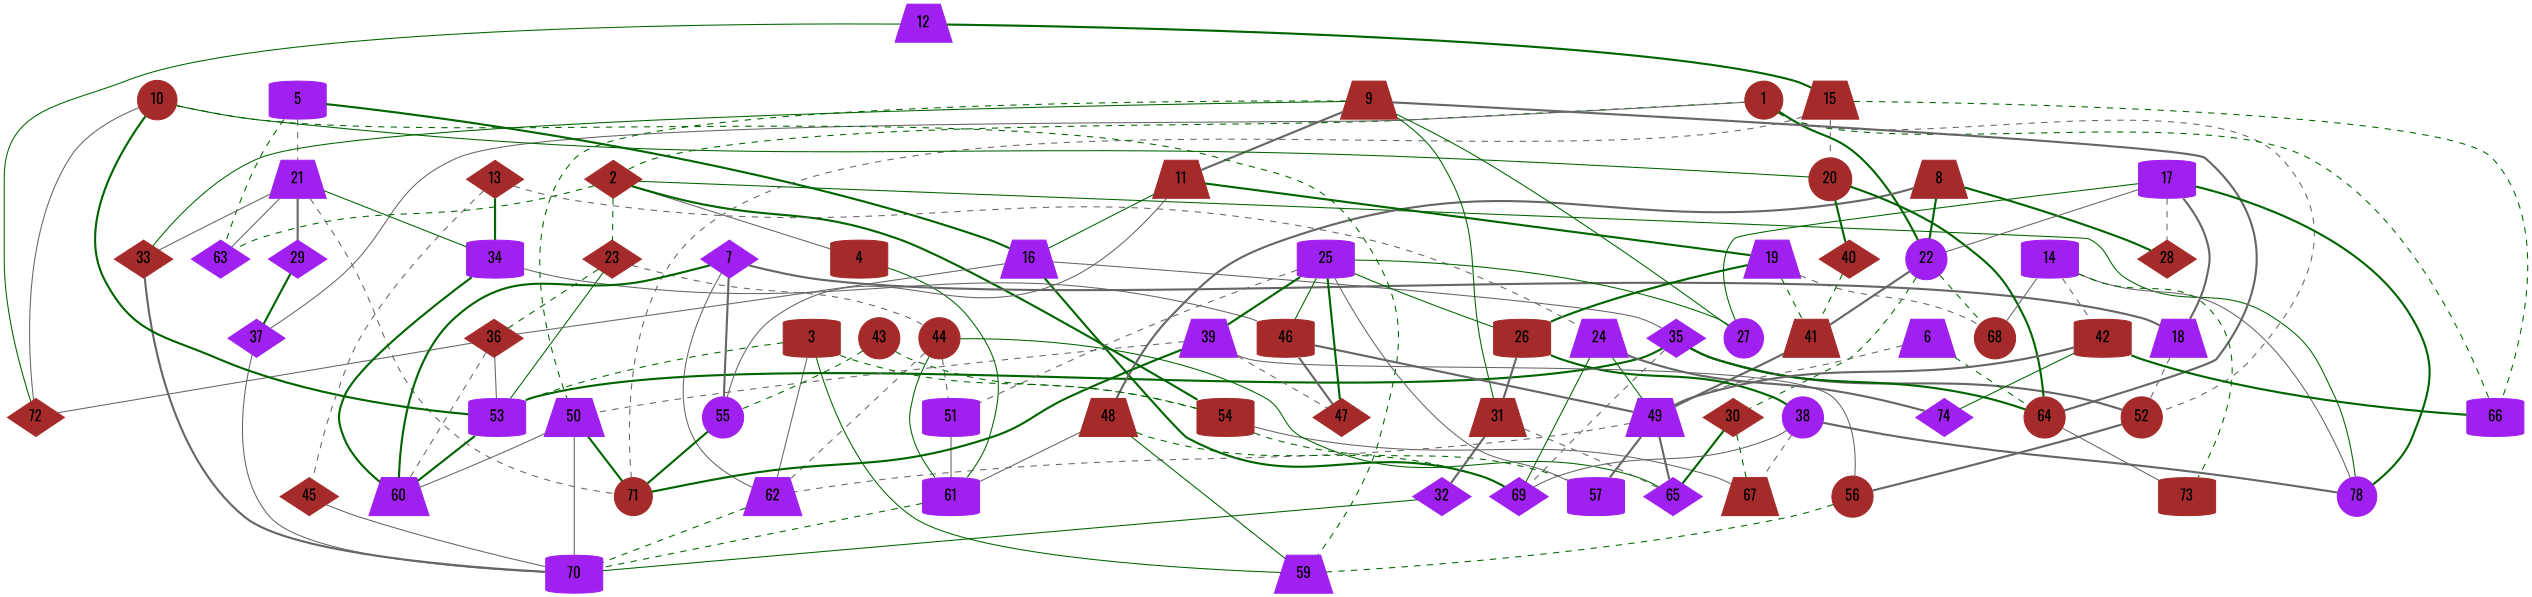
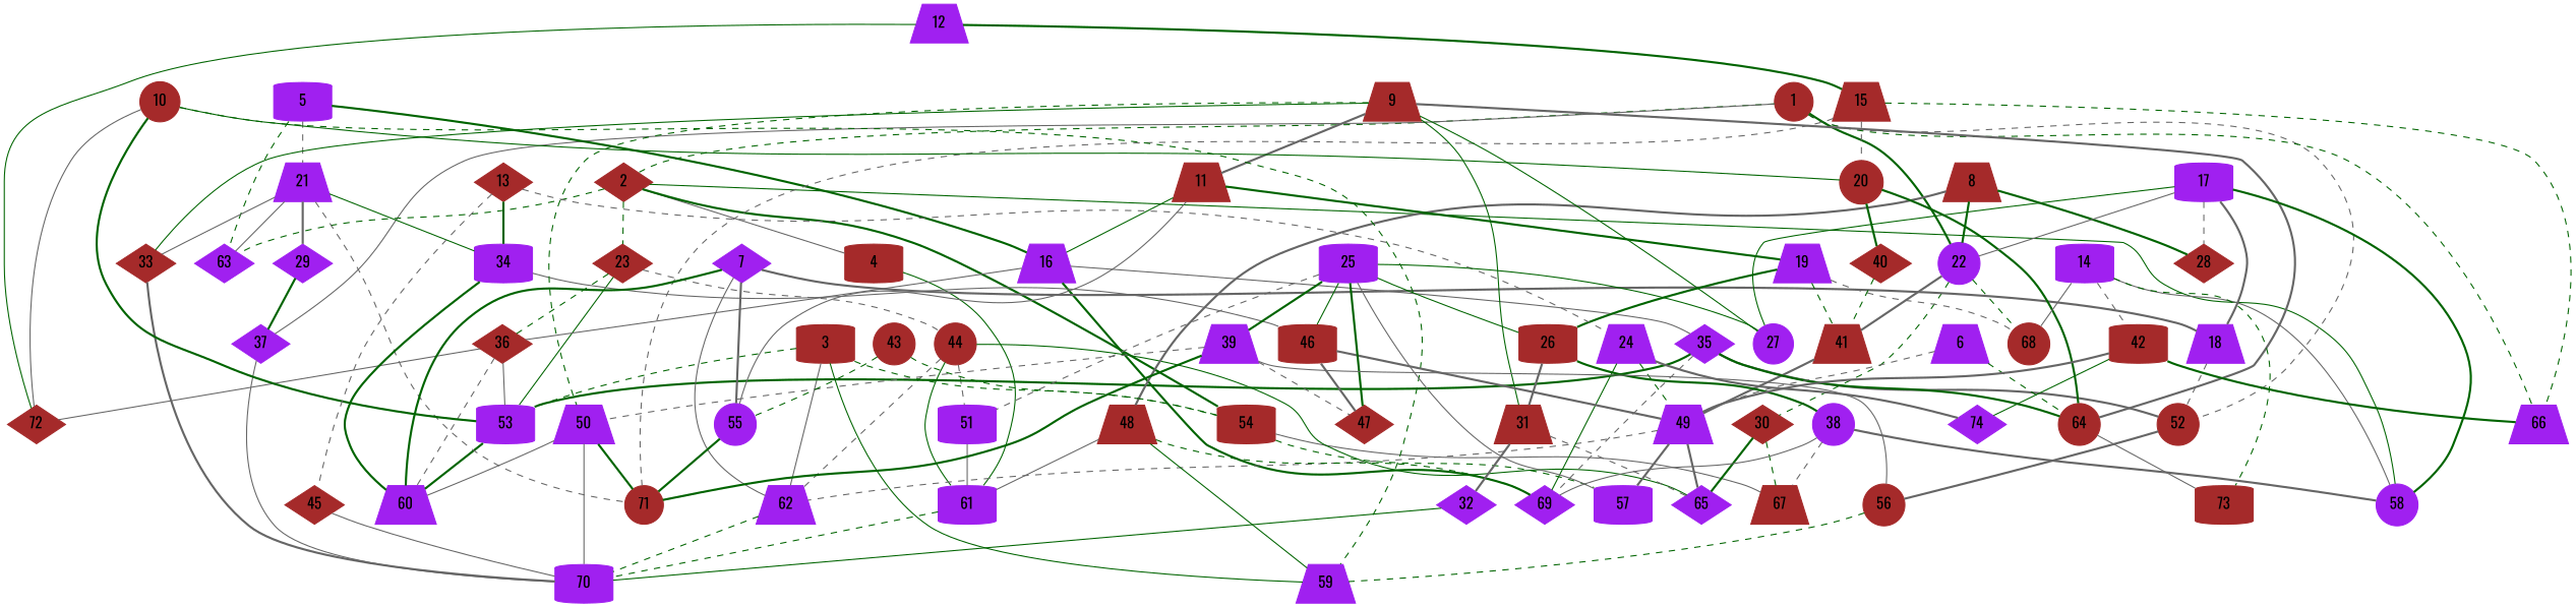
  graph {
    fontname=Oswald
    node [color=purple fontname=Oswald shape=trapezium style=filled]
    edge [color=darkgreen fontname=Oswald style=dashed]
    1 [color=brown shape=circle]
    2 [color=brown shape=diamond]
    22 [shape=circle]
    37 [shape=diamond]
    52 [color=brown shape=circle]
-   66 [shape=cylinder]
+   66
    4 [color=brown shape=cylinder]
    23 [color=brown shape=diamond]
    54 [color=brown shape=cylinder]
-   58 [shape=circle label=78]
+   58 [shape=circle]
    63 [shape=diamond]
    68 [color=brown shape=circle]
    41 [color=brown]
    30 [color=brown shape=diamond]
    70 [shape=cylinder]
    56 [color=brown shape=circle]
    61 [shape=cylinder]
    53 [shape=cylinder]
    36 [color=brown shape=diamond]
    44 [color=brown shape=circle]
    57 [shape=cylinder]
    67 [color=brown]
    3 [color=brown shape=cylinder]
    59
    62
    60
    5 [shape=cylinder]
    16
    21
    72 [color=brown shape=diamond]
    12
    15 [color=brown]
    35 [shape=diamond]
    69 [shape=diamond]
    33 [color=brown shape=diamond]
    34 [shape=cylinder]
    71 [color=brown shape=circle]
    29 [shape=diamond]
    6
    49
    64 [color=brown shape=circle]
    65 [shape=diamond]
    73 [color=brown shape=cylinder]
    7 [shape=diamond]
    18
    55 [shape=circle]
    8 [color=brown]
    28 [color=brown shape=diamond]
    48 [color=brown]
    9 [color=brown]
    11 [color=brown]
    27 [shape=circle]
    31 [color=brown]
    50
    19
    32 [shape=diamond]
    10 [color=brown shape=circle]
    20 [color=brown shape=circle]
    40 [color=brown shape=diamond]
    26 [color=brown shape=cylinder]
    13 [color=brown shape=diamond]
    24
    45 [color=brown shape=diamond]
    74 [shape=diamond]
    46 [color=brown shape=cylinder]
    14 [shape=cylinder]
    42 [color=brown shape=cylinder]
    17 [shape=cylinder]
    38 [shape=circle]
    51 [shape=cylinder]
    25 [shape=cylinder]
    39
    47 [color=brown shape=diamond]
    43 [color=brown shape=circle]
    1 -- 2
    1 -- 22 [style=bold]
    1 -- 37 [color=gray40 style=solid]
    1 -- 52 [color=gray40]
    1 -- 66
    2 -- 4 [color=gray40 style=solid]
    2 -- 23
    2 -- 54 [style=bold]
    2 -- 58 [style=solid]
    2 -- 63
    22 -- 68
    22 -- 41 [color=gray40 style=bold]
    22 -- 30
    37 -- 70 [color=gray40 style=solid]
    52 -- 56 [color=gray40 style=bold]
    4 -- 61 [style=solid]
    23 -- 53 [style=solid]
    23 -- 36
    23 -- 44 [color=gray40]
    54 -- 57
    54 -- 67 [color=gray40 style=solid]
    41 -- 49 [color=gray40 style=bold]
    30 -- 67
    30 -- 65 [style=bold]
    56 -- 59
    61 -- 70
    53 -- 60 [style=bold]
    36 -- 53 [color=gray40 style=solid]
    36 -- 60 [color=gray40]
    36 -- 72 [color=gray40 style=solid]
    44 -- 61 [style=solid]
    44 -- 62 [color=gray40]
    44 -- 65 [style=solid]
    44 -- 51 [color=gray40]
    3 -- 54
    3 -- 53
    3 -- 59 [style=solid]
    3 -- 62 [color=gray40 style=solid]
    62 -- 70
    5 -- 63
    5 -- 16 [style=bold]
    5 -- 21 [color=gray40]
    16 -- 36 [color=gray40 style=solid]
    16 -- 35 [color=gray40 style=solid]
    16 -- 69 [style=bold]
    21 -- 63 [color=gray40 style=solid]
    21 -- 33 [color=gray40 style=solid]
    21 -- 34 [style=solid]
    21 -- 71 [color=gray40]
    21 -- 29 [color=gray40 style=bold]
    12 -- 72 [style=solid]
    12 -- 15 [style=bold]
    15 -- 66
    15 -- 71 [color=gray40]
    15 -- 20 [color=gray40]
    35 -- 52 [color=gray40 style=bold]
    35 -- 53 [style=bold]
    35 -- 69 [color=gray40]
    35 -- 64 [style=bold]
    33 -- 70 [color=gray40 style=bold]
    34 -- 60 [style=bold]
    34 -- 46 [color=gray40 style=solid]
    29 -- 37 [style=bold]
    6 -- 49 [color=gray40]
    6 -- 64
    49 -- 57 [color=gray40 style=bold]
    49 -- 62 [color=gray40]
    49 -- 65 [color=gray40 style=bold]
    64 -- 73 [color=gray40 style=solid]
    7 -- 62 [color=gray40 style=solid]
    7 -- 60 [style=bold]
    7 -- 18 [color=gray40 style=bold]
    7 -- 55 [color=gray40 style=bold]
    18 -- 52 [color=gray40]
    55 -- 71 [style=bold]
    8 -- 22 [style=bold]
    8 -- 28 [style=bold]
    8 -- 48 [color=gray40 style=bold]
    48 -- 61 [color=gray40 style=solid]
    48 -- 59 [style=solid]
    48 -- 69
    9 -- 33 [style=solid]
    9 -- 64 [color=gray40 style=bold]
    9 -- 11 [color=gray40 style=bold]
    9 -- 27 [style=solid]
    9 -- 31 [style=solid]
    9 -- 50
    11 -- 16 [style=solid]
    11 -- 55 [color=gray40 style=solid]
    11 -- 19 [style=bold]
    31 -- 65 [color=gray40]
    31 -- 32 [color=gray40 style=bold]
    50 -- 70 [color=gray40 style=solid]
    50 -- 60 [color=gray40 style=solid]
    50 -- 71 [style=bold]
    19 -- 68 [color=gray40]
    19 -- 41
    19 -- 26 [style=bold]
    32 -- 70 [style=solid]
    10 -- 53 [style=bold]
    10 -- 59
    10 -- 72 [color=gray40 style=solid]
    10 -- 20 [style=solid]
    20 -- 64 [style=bold]
    20 -- 40 [style=bold]
    40 -- 41
    26 -- 31 [color=gray40 style=bold]
    26 -- 38 [style=bold]
    13 -- 34 [style=bold]
    13 -- 24 [color=gray40]
    13 -- 45 [color=gray40]
    24 -- 69 [style=solid]
-   24 -- 49 [style=solid]
+   24 -- 49
    24 -- 74 [color=gray40 style=bold]
    45 -- 70 [color=gray40 style=solid]
    46 -- 49 [color=gray40 style=bold]
    46 -- 47 [color=gray40 style=bold]
    14 -- 58 [color=gray40 style=solid]
    14 -- 68 [color=gray40 style=solid]
    14 -- 73
    14 -- 42 [color=gray40]
    42 -- 66 [style=bold]
    42 -- 49 [color=gray40 style=bold]
    42 -- 74 [style=solid]
    17 -- 22 [color=gray40 style=solid]
    17 -- 58 [style=bold]
    17 -- 18 [color=gray40 style=bold]
    17 -- 28 [color=gray40]
    17 -- 27 [style=solid]
    38 -- 58 [color=gray40 style=bold]
    38 -- 67 [color=gray40]
    38 -- 69 [color=gray40 style=solid]
    51 -- 61 [color=gray40 style=solid]
    25 -- 57 [color=gray40 style=solid]
    25 -- 27 [style=solid]
    25 -- 26 [style=solid]
    25 -- 46 [style=solid]
    25 -- 51 [color=gray40]
    25 -- 39 [style=bold]
    25 -- 47 [style=bold]
    39 -- 56 [color=gray40 style=solid]
    39 -- 71 [style=bold]
    39 -- 50 [color=gray40]
    39 -- 47 [color=gray40]
    43 -- 54
    43 -- 55
  }
